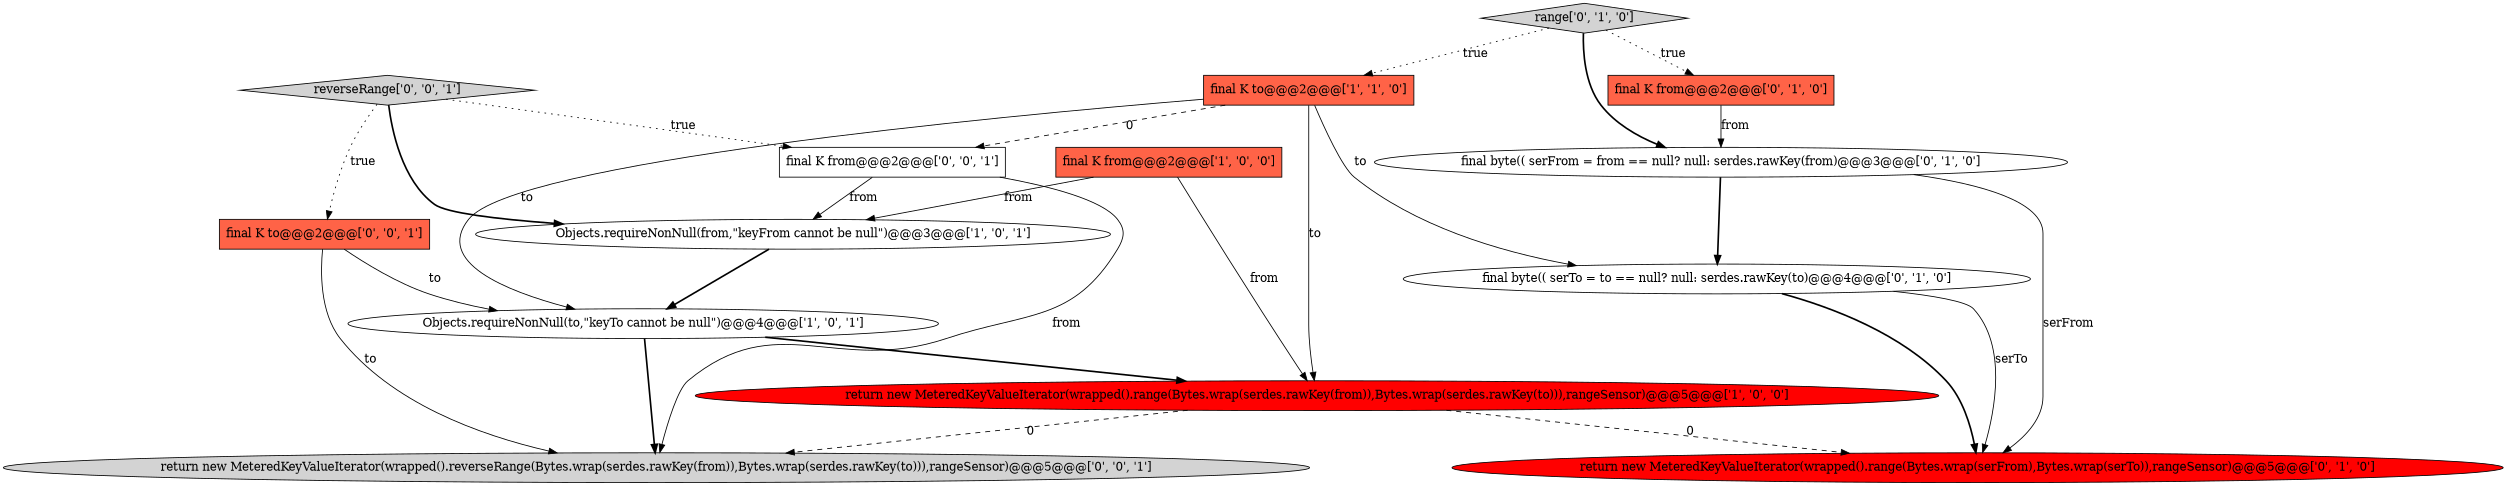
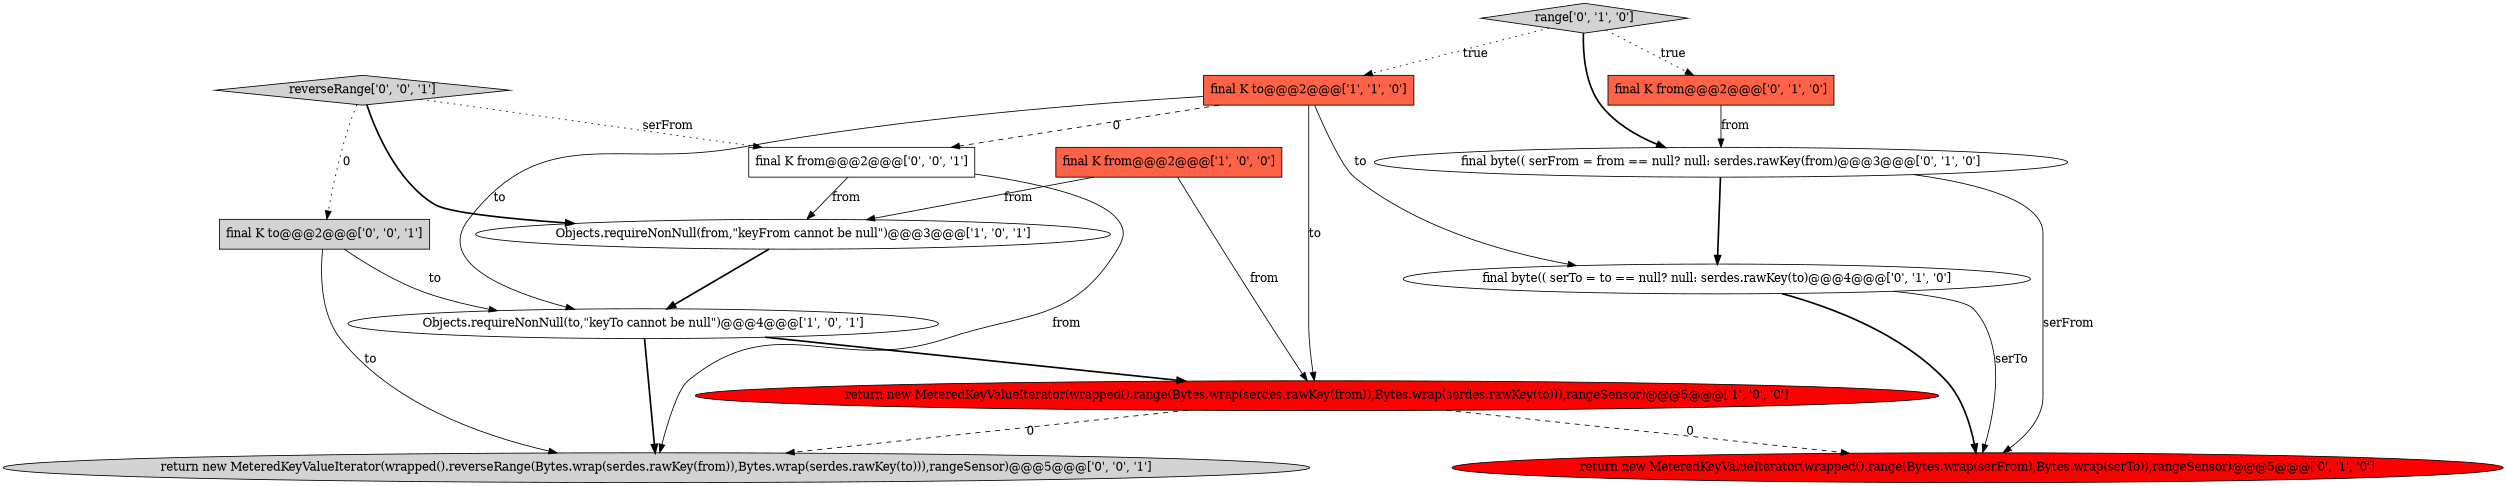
  digraph {
    node [fillcolor=white shape=ellipse style=filled]
    edge [style=solid]
    n1 [fillcolor=red label="return new MeteredKeyValueIterator(wrapped().range(Bytes.wrap(serFrom),Bytes.wrap(serTo)),rangeSensor)@@@5@@@['0', '1', '0']"]
    n2 [label="final K from@@@2@@@['0', '0', '1']" shape=box]
    n3 [fillcolor=lightgray label="return new MeteredKeyValueIterator(wrapped().reverseRange(Bytes.wrap(serdes.rawKey(from)),Bytes.wrap(serdes.rawKey(to))),rangeSensor)@@@5@@@['0', '0', '1']"]
    n4 [label="Objects.requireNonNull(from,\"keyFrom cannot be null\")@@@3@@@['1', '0', '1']"]
    n5 [label="Objects.requireNonNull(to,\"keyTo cannot be null\")@@@4@@@['1', '0', '1']"]
    n6 [fillcolor=red label="return new MeteredKeyValueIterator(wrapped().range(Bytes.wrap(serdes.rawKey(from)),Bytes.wrap(serdes.rawKey(to))),rangeSensor)@@@5@@@['1', '0', '0']"]
    n7 [fillcolor=tomato label="final K to@@@2@@@['1', '1', '0']" shape=box]
    n8 [label="final byte(( serTo = to == null? null: serdes.rawKey(to)@@@4@@@['0', '1', '0']"]
    n9 [fillcolor=tomato label="final K from@@@2@@@['1', '0', '0']" shape=box]
    n10 [fillcolor=tomato label="final K from@@@2@@@['0', '1', '0']" shape=box]
    n11 [label="final byte(( serFrom = from == null? null: serdes.rawKey(from)@@@3@@@['0', '1', '0']"]
    n12 [fillcolor=lightgray label="range['0', '1', '0']" shape=diamond]
-   n13 [fillcolor=tomato label="final K to@@@2@@@['0', '0', '1']" shape=box]
+   n13 [fillcolor=lightgray label="final K to@@@2@@@['0', '0', '1']" shape=box]
    n14 [fillcolor=lightgray label="reverseRange['0', '0', '1']" shape=diamond]
    n2 -> n3 [label=from]
    n2 -> n4 [label=from]
    n4 -> n5 [style=bold]
    n5 -> n3 [style=bold]
    n5 -> n6 [style=bold]
    n6 -> n1 [label=0 style=dashed]
    n6 -> n3 [label=0 style=dashed]
    n7 -> n2 [label=0 style=dashed]
    n7 -> n5 [label=to]
    n7 -> n6 [label=to]
    n7 -> n8 [label=to]
    n8 -> n1 [label=serTo]
    n8 -> n1 [style=bold]
    n9 -> n4 [label=from]
    n9 -> n6 [label=from]
    n10 -> n11 [label=from]
    n11 -> n1 [label=serFrom]
    n11 -> n8 [style=bold]
    n12 -> n7 [label=true style=dotted]
    n12 -> n10 [label=true style=dotted]
    n12 -> n11 [style=bold]
    n13 -> n3 [label=to]
    n13 -> n5 [label=to]
-   n14 -> n2 [label=true style=dotted]
+   n14 -> n2 [label=serFrom style=dotted]
    n14 -> n4 [style=bold]
-   n14 -> n13 [label=true style=dotted]
+   n14 -> n13 [label=0 style=dotted]
  }
